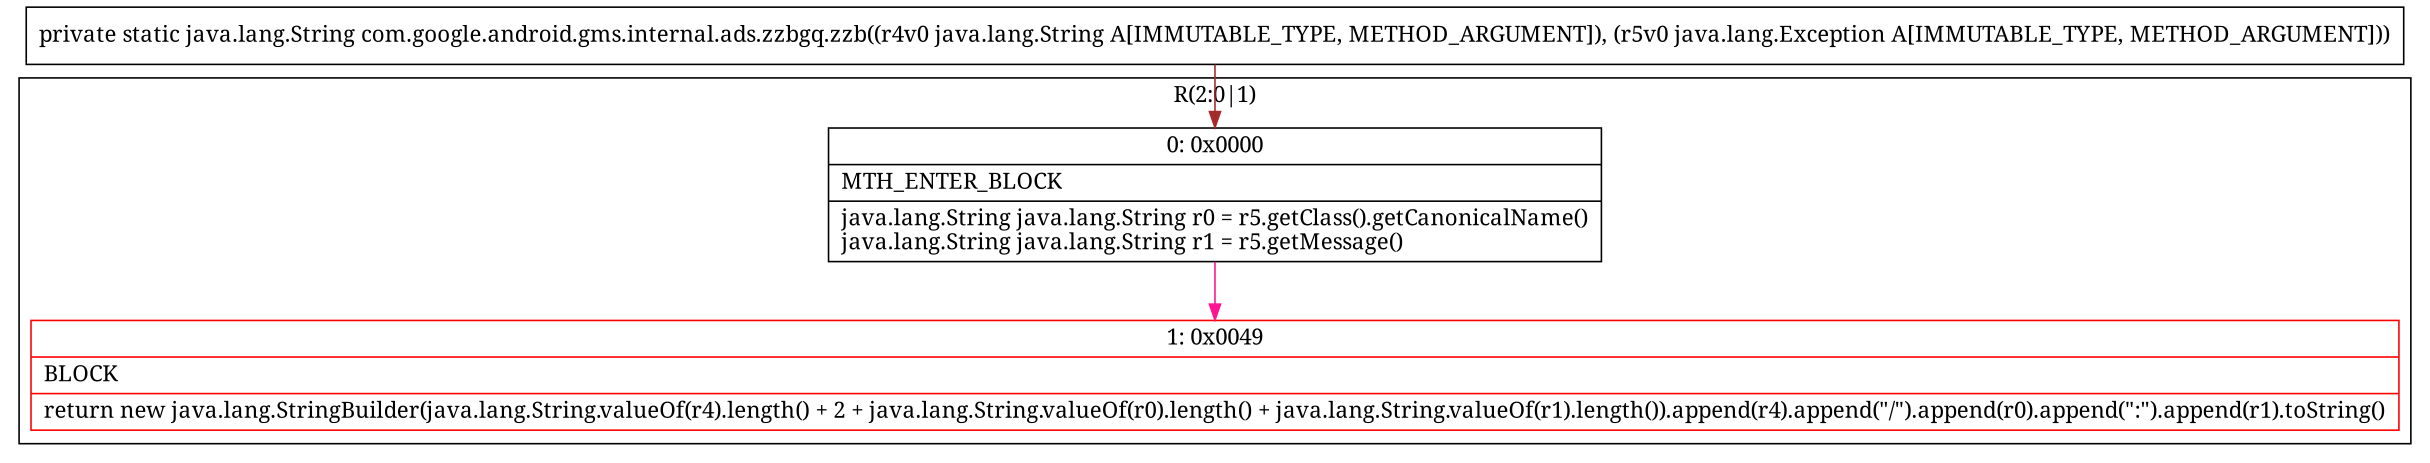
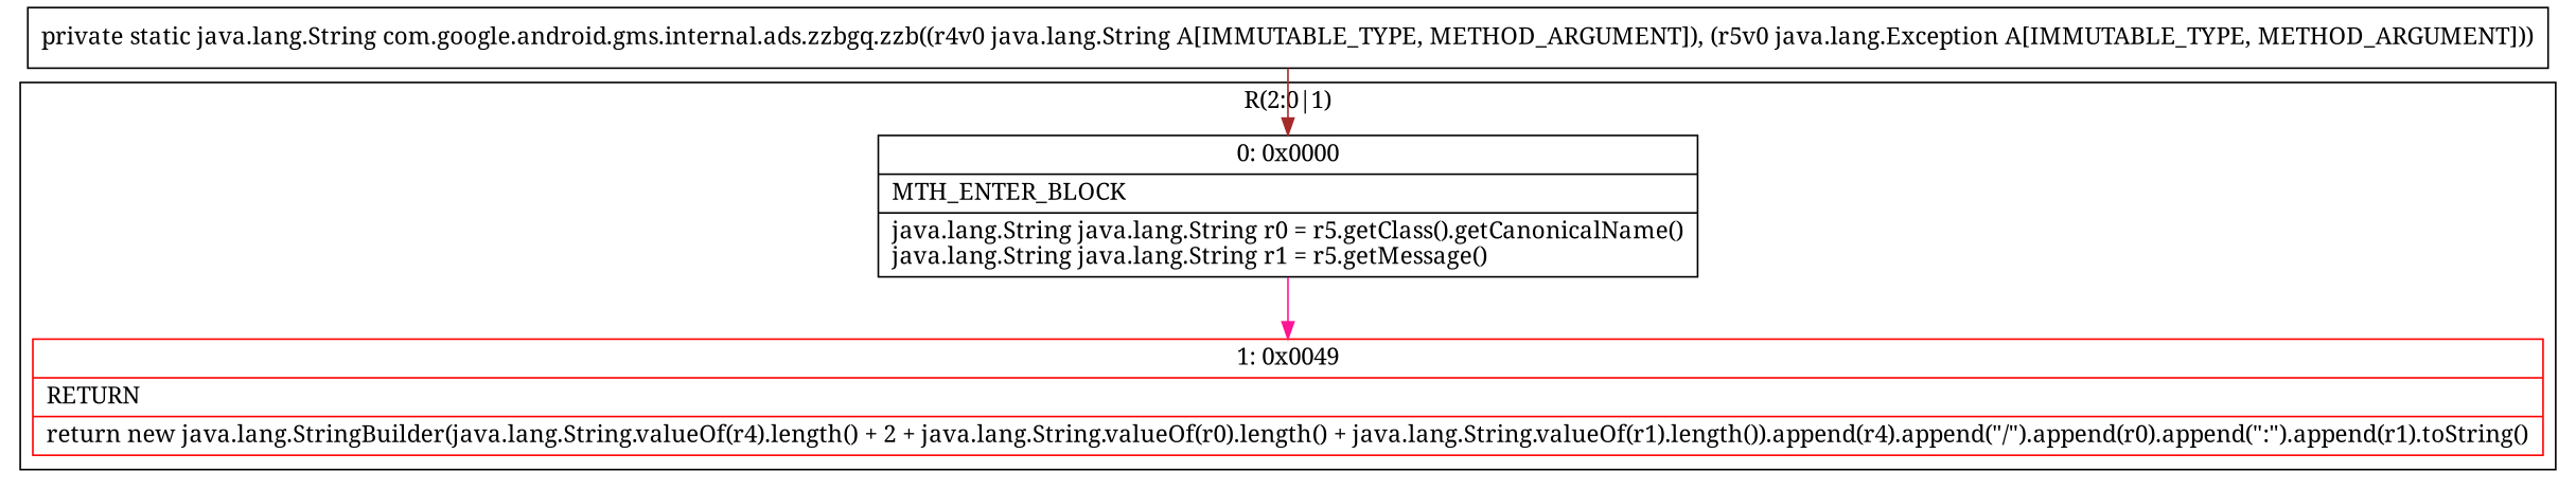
  digraph {
    fontname="Noto Serif"
    node [color=black shape=record fontname="Noto Serif"]
    edge [fontname="Noto Serif"]
    n1 [label="{0\:\ 0x0000|MTH_ENTER_BLOCK\l|java.lang.String java.lang.String r0 = r5.getClass().getCanonicalName()\ljava.lang.String java.lang.String r1 = r5.getMessage()\l}"]
-   n2 [color=red label="{1\:\ 0x0049|BLOCK\l|return new java.lang.StringBuilder(java.lang.String.valueOf(r4).length() + 2 + java.lang.String.valueOf(r0).length() + java.lang.String.valueOf(r1).length()).append(r4).append(\"\/\").append(r0).append(\":\").append(r1).toString()\l}"]
+   n2 [color=red label="{1\:\ 0x0049|RETURN\l|return new java.lang.StringBuilder(java.lang.String.valueOf(r4).length() + 2 + java.lang.String.valueOf(r0).length() + java.lang.String.valueOf(r1).length()).append(r4).append(\"\/\").append(r0).append(\":\").append(r1).toString()\l}"]
    n3 [label="{private static java.lang.String com.google.android.gms.internal.ads.zzbgq.zzb((r4v0 java.lang.String A[IMMUTABLE_TYPE, METHOD_ARGUMENT]), (r5v0 java.lang.Exception A[IMMUTABLE_TYPE, METHOD_ARGUMENT])) }"]
    subgraph cluster_1 {
      label="R(2:0|1)"
      n1
      n2
    }
    n1 -> n2 [color=deeppink]
    n3 -> n1 [color=brown]
  }
